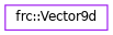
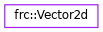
  digraph {
    rankdir=LR
-   n1 [color=purple fillcolor=white fontname=Helvetica fontsize=10 height=0.2 label="frc::Vector9d" shape=box style=filled width=0.4]
+   n1 [color=purple fillcolor=white fontname=Helvetica fontsize=10 height=0.2 label="frc::Vector2d" shape=box style=filled width=0.4]
  }
